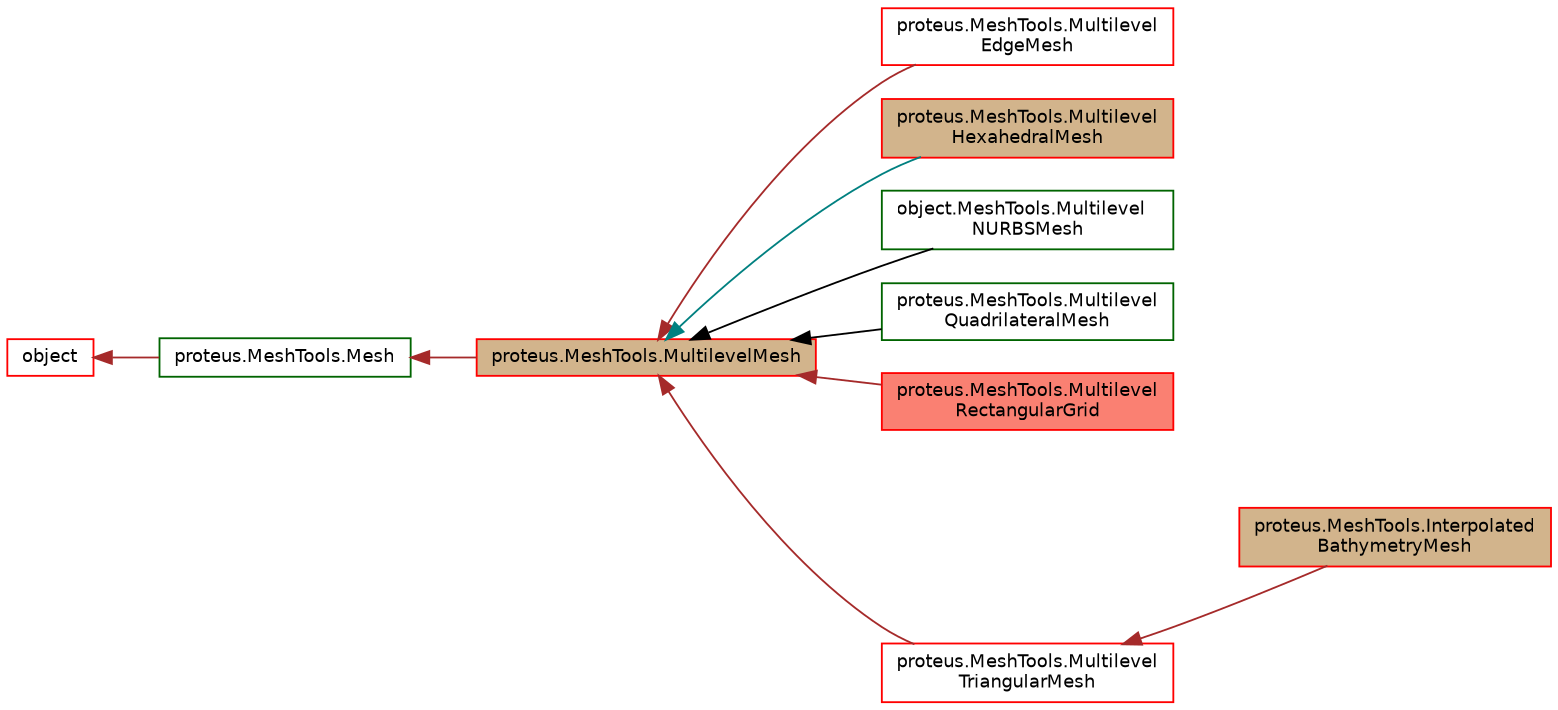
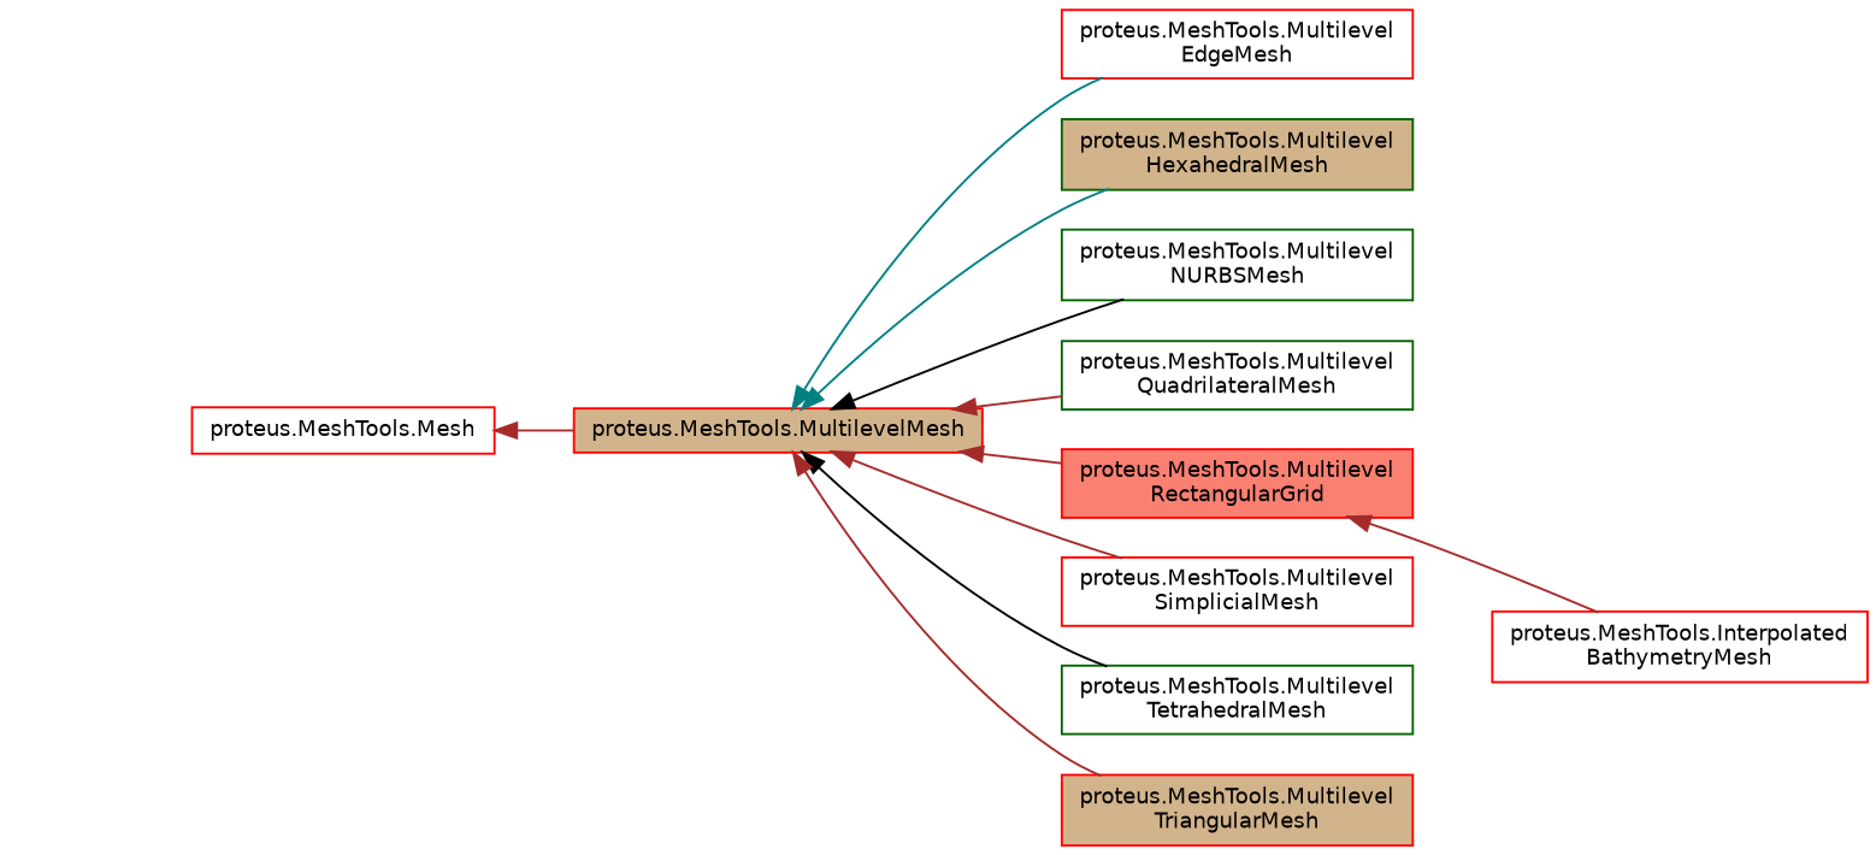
  digraph {
    rankdir=LR
    node [color=red fillcolor=white fontname=Helvetica fontsize=10 shape=record style=filled]
    edge [color=brown dir=back fontname=Helvetica fontsize=10 labelfontname=Helvetica labelfontsize=10 style=solid]
    n1 [fillcolor=tan fontcolor=black height=0.2 label="proteus.MeshTools.MultilevelMesh" width=0.4]
    n2 [height=0.2 label="proteus.MeshTools.Multilevel\lEdgeMesh" width=0.4]
-   n3 [fillcolor=tan height=0.2 label="proteus.MeshTools.Multilevel\lHexahedralMesh" width=0.4]
-   n4 [color=darkgreen height=0.2 label="object.MeshTools.Multilevel\lNURBSMesh" width=0.4]
+   n3 [color=darkgreen fillcolor=tan height=0.2 label="proteus.MeshTools.Multilevel\lHexahedralMesh" width=0.4]
+   n4 [color=darkgreen height=0.2 label="proteus.MeshTools.Multilevel\lNURBSMesh" width=0.4]
    n5 [color=darkgreen height=0.2 label="proteus.MeshTools.Multilevel\lQuadrilateralMesh" width=0.4]
    n6 [fillcolor=salmon height=0.2 label="proteus.MeshTools.Multilevel\lRectangularGrid" width=0.4]
-   n9 [height=0.2 label="proteus.MeshTools.Multilevel\lTriangularMesh" width=0.4]
-   n10 [fillcolor=tan height=0.2 label="proteus.MeshTools.Interpolated\lBathymetryMesh" width=0.4]
-   n11 [color=darkgreen height=0.2 label="proteus.MeshTools.Mesh" width=0.4]
-   n12 [height=0.2 label=object width=0.4]
-   n1 -> n2
+   n7 [height=0.2 label="proteus.MeshTools.Multilevel\lSimplicialMesh" width=0.4]
+   n8 [color=darkgreen height=0.2 label="proteus.MeshTools.Multilevel\lTetrahedralMesh" width=0.4]
+   n9 [fillcolor=tan height=0.2 label="proteus.MeshTools.Multilevel\lTriangularMesh" width=0.4]
+   n10 [height=0.2 label="proteus.MeshTools.Interpolated\lBathymetryMesh" width=0.4]
+   n11 [height=0.2 label="proteus.MeshTools.Mesh" width=0.4]
+   n1 -> n2 [color=teal]
    n1 -> n3 [color=teal]
    n1 -> n4 [color=black]
-   n1 -> n5 [color=black]
+   n1 -> n5
    n1 -> n6
+   n1 -> n7
+   n1 -> n8 [color=black]
    n1 -> n9
-   n9 -> n10
+   n6 -> n10
    n11 -> n1
-   n12 -> n11
  }
